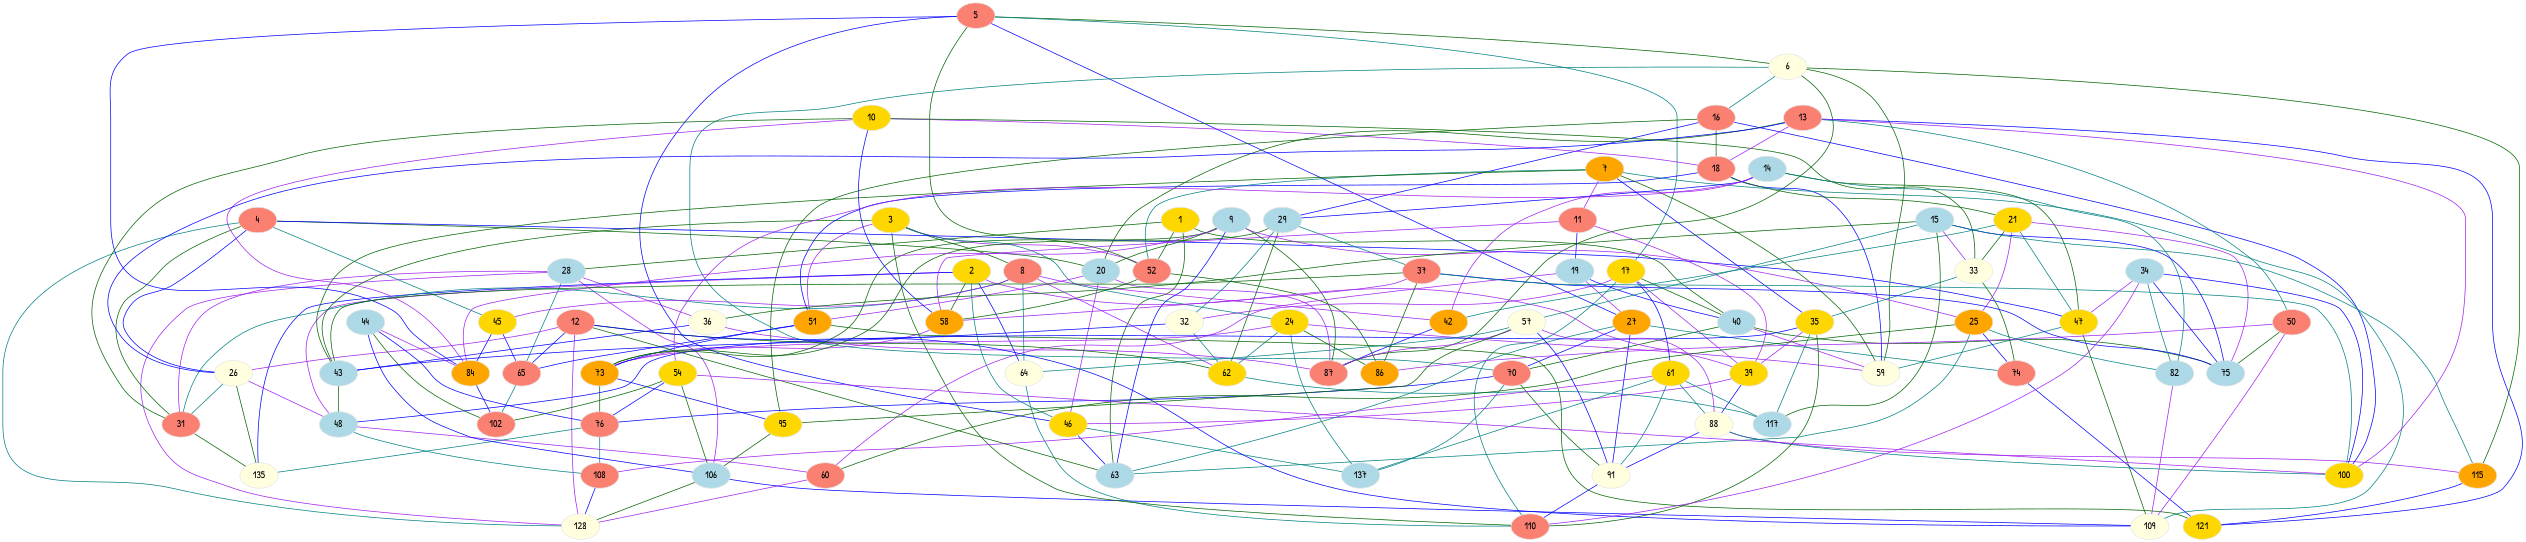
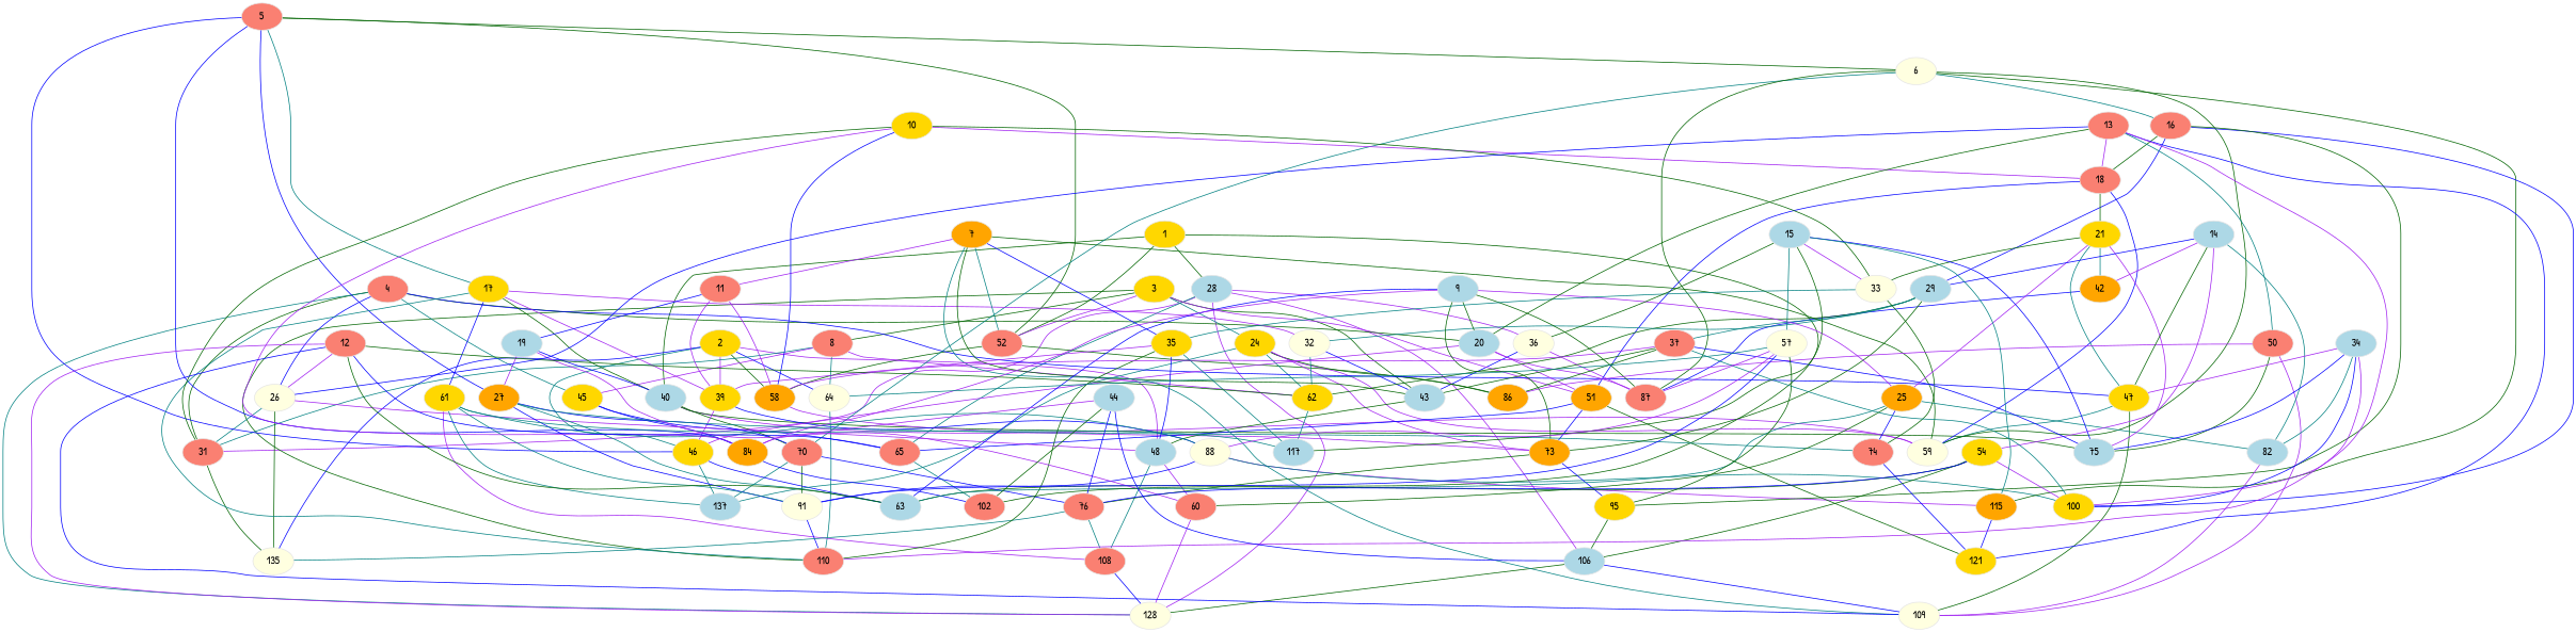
  graph {
    fontname="Patrick Hand"
    node [color=gray90 fillcolor=salmon fontname="Patrick Hand" style=filled]
    edge [color=darkgreen fontname="Patrick Hand"]
    28 [fillcolor=lightblue super="+78"]
    31 [super="+131"]
    128 [fillcolor=lightyellow super="+134"]
    65 [super="+93"]
    36 [fillcolor=lightyellow]
    106 [fillcolor=lightblue super="+120"]
    1 [fillcolor=gold]
    40 [fillcolor=lightblue super="+122"]
    52 [super="+68"]
    63 [fillcolor=lightblue super="+94"]
    59 [fillcolor=lightyellow super="+126"]
    70 [super="+104"]
    75 [fillcolor=lightblue super="+99"]
    58 [fillcolor=orange super="+118"]
    86 [fillcolor=orange]
    2 [fillcolor=gold super="+92"]
    39 [fillcolor=gold super="+85"]
    46 [fillcolor=gold super="+114"]
    48 [fillcolor=lightblue super="+101"]
    64 [fillcolor=lightyellow]
    135 [fillcolor=lightyellow]
    88 [fillcolor=lightyellow super="+132"]
    137 [fillcolor=lightblue]
    60
    108
    73 [fillcolor=orange super="+105"]
    110 [super="+136"]
    3 [fillcolor=gold super="+77"]
    8 [super="+103"]
    24 [fillcolor=gold super="+67"]
    43 [fillcolor=lightblue super="+89"]
    51 [fillcolor=orange super="+72"]
    45 [fillcolor=gold]
    42 [fillcolor=orange]
    62 [fillcolor=gold super="+107"]
    121 [fillcolor=gold]
    4 [super="+41"]
    20 [fillcolor=lightblue super="+133"]
    26 [fillcolor=lightyellow super="+71"]
    47 [fillcolor=gold super="+127"]
    87 [super="+96"]
    84 [fillcolor=orange super="+124"]
    109 [fillcolor=lightyellow super="+116"]
    5 [super="+66"]
    6 [fillcolor=lightyellow super="+123"]
    17 [fillcolor=gold super="+97"]
    27 [fillcolor=orange super="+53"]
    16 [super="+69"]
    115 [fillcolor=orange]
    32 [fillcolor=lightyellow]
    61 [fillcolor=gold super="+79"]
    74
    91 [fillcolor=lightyellow super="+130"]
    102
    18 [super="+22"]
    100 [fillcolor=gold super="+112"]
    29 [fillcolor=lightblue super="+81"]
    95 [fillcolor=gold]
    76 [super="+125"]
    7 [fillcolor=orange super="+111"]
    11
    35 [fillcolor=gold super="+56"]
    19 [fillcolor=lightblue]
    117 [fillcolor=lightblue]
    9 [fillcolor=lightblue super="+49"]
    25 [fillcolor=orange super="+38"]
    82 [fillcolor=lightblue]
    10 [fillcolor=gold super="+23"]
    33 [fillcolor=lightyellow super="+90"]
    21 [fillcolor=gold super="+83"]
    12 [super="+55"]
    13 [super="+30"]
    50
    14 [fillcolor=lightblue super="+119"]
    54 [fillcolor=gold super="+80"]
    37 [super="+129"]
    15 [fillcolor=lightblue super="+98"]
    57 [fillcolor=lightyellow super="+113"]
    34 [fillcolor=lightblue]
    44 [fillcolor=lightblue]
    28 -- 31 [color=purple]
    28 -- 128 [color=purple]
    28 -- 65 [color=teal]
    28 -- 36 [color=purple]
    28 -- 106 [color=purple]
    31 -- 135
    65 -- 102 [color=teal]
    36 -- 43 [color=blue]
    36 -- 87 [color=purple]
    106 -- 128
    106 -- 109 [color=blue]
    1 -- 28
    1 -- 40
    1 -- 52
    1 -- 63
    40 -- 59 [color=purple]
    40 -- 70
    40 -- 75
    52 -- 58
    52 -- 86
    70 -- 137 [color=teal]
    70 -- 91
    70 -- 76 [color=blue]
    58 -- 73 [color=purple]
    2 -- 58
    2 -- 39 [color=purple]
    2 -- 46 [color=teal]
    2 -- 48 [color=purple]
    2 -- 64 [color=blue]
    2 -- 135 [color=blue]
    39 -- 46 [color=purple]
    39 -- 88 [color=blue]
    46 -- 63 [color=blue]
    46 -- 137 [color=teal]
    48 -- 60 [color=purple]
    48 -- 108 [color=teal]
    64 -- 110 [color=teal]
    88 -- 115 [color=purple]
    88 -- 91 [color=blue]
    88 -- 100 [color=teal]
    60 -- 128 [color=purple]
    108 -- 128 [color=blue]
    73 -- 95 [color=blue]
    73 -- 76
    3 -- 52 [color=purple]
    3 -- 110
    3 -- 8
    3 -- 24 [color=teal]
    3 -- 43
    3 -- 51 [color=purple]
    8 -- 31 [color=teal]
    8 -- 64 [color=teal]
    8 -- 45 [color=purple]
-   8 -- 42 [color=purple]
    8 -- 62 [color=purple]
    24 -- 59 [color=purple]
    24 -- 86
    24 -- 137 [color=teal]
    24 -- 73 [color=purple]
    24 -- 62 [color=teal]
    43 -- 48
    51 -- 65 [color=blue]
    51 -- 73 [color=blue]
    51 -- 121
    45 -- 65 [color=blue]
    45 -- 84 [color=blue]
    42 -- 87 [color=blue]
    62 -- 117 [color=teal]
    4 -- 31
    4 -- 128 [color=teal]
    4 -- 45 [color=teal]
    4 -- 20
    4 -- 26 [color=blue]
    4 -- 47 [color=blue]
    20 -- 46 [color=purple]
    20 -- 51 [color=purple]
    20 -- 87 [color=purple]
    26 -- 31 [color=teal]
    26 -- 48 [color=purple]
    26 -- 135
    47 -- 59 [color=teal]
    47 -- 109
    84 -- 102 [color=blue]
    5 -- 52
    5 -- 46 [color=blue]
    5 -- 84 [color=blue]
    5 -- 6
    5 -- 17 [color=teal]
    5 -- 27 [color=blue]
    6 -- 59
    6 -- 70 [color=teal]
    6 -- 87
    6 -- 16 [color=teal]
    6 -- 115
    17 -- 40
    17 -- 39 [color=purple]
    17 -- 110 [color=teal]
    17 -- 32 [color=purple]
    17 -- 61 [color=blue]
    27 -- 63 [color=teal]
    27 -- 70 [color=blue]
    27 -- 74 [color=teal]
    27 -- 91 [color=blue]
    16 -- 18
    16 -- 100 [color=blue]
    16 -- 29 [color=blue]
    16 -- 95
    115 -- 121 [color=blue]
    32 -- 43 [color=blue]
    32 -- 62 [color=teal]
    61 -- 88 [color=teal]
    61 -- 137 [color=teal]
    61 -- 108 [color=purple]
    61 -- 91 [color=teal]
    61 -- 117 [color=teal]
    74 -- 121 [color=blue]
    91 -- 110 [color=blue]
    18 -- 59 [color=blue]
    18 -- 51 [color=blue]
    18 -- 21
    29 -- 73
    29 -- 62
    29 -- 32 [color=teal]
    29 -- 37 [color=teal]
    95 -- 106
    76 -- 135 [color=teal]
    76 -- 108 [color=teal]
    7 -- 52 [color=teal]
    7 -- 59
    7 -- 43
    7 -- 109 [color=teal]
    7 -- 11 [color=purple]
    7 -- 35 [color=blue]
    11 -- 58 [color=purple]
    11 -- 39 [color=purple]
    11 -- 19 [color=blue]
    35 -- 39 [color=purple]
    35 -- 48 [color=blue]
    35 -- 110
    35 -- 117 [color=teal]
    19 -- 40 [color=blue]
    19 -- 60 [color=purple]
    19 -- 27 [color=purple]
    9 -- 63 [color=blue]
    9 -- 73
    9 -- 20
    9 -- 87
    9 -- 84 [color=purple]
    9 -- 25 [color=purple]
    25 -- 63 [color=teal]
    25 -- 60
    25 -- 74 [color=blue]
    25 -- 82 [color=teal]
    82 -- 109 [color=purple]
    10 -- 31
    10 -- 58 [color=blue]
    10 -- 84 [color=purple]
    10 -- 18 [color=purple]
    10 -- 33 [weight=2]
    33 -- 74
    33 -- 35 [color=teal]
    21 -- 75 [color=purple]
    21 -- 42 [color=teal]
    21 -- 47 [color=teal]
    21 -- 25 [color=purple]
    21 -- 33
    12 -- 128 [color=purple]
    12 -- 65 [color=blue]
    12 -- 63
    12 -- 62
    12 -- 26 [color=purple]
    12 -- 109 [color=blue]
    13 -- 121 [color=blue]
    13 -- 20
    13 -- 26 [color=blue]
    13 -- 18 [color=purple]
    13 -- 100 [color=purple]
    13 -- 50 [color=teal]
    50 -- 75
    50 -- 86 [color=purple]
    50 -- 109 [color=purple]
    14 -- 42 [color=purple]
    14 -- 47
    14 -- 29 [color=blue]
    14 -- 82 [color=teal]
    14 -- 54 [color=purple weight=2]
    54 -- 106
    54 -- 102
    54 -- 100 [color=purple]
    54 -- 76 [color=blue]
    37 -- 75 [color=blue]
    37 -- 58 [color=purple]
    37 -- 86
    37 -- 43
    37 -- 100 [color=teal]
    15 -- 36
    15 -- 75 [color=blue]
    15 -- 115 [color=teal]
    15 -- 117
    15 -- 33 [color=purple]
    15 -- 57 [color=teal]
    57 -- 64 [color=teal]
    57 -- 88 [color=purple]
    57 -- 87 [color=purple]
    57 -- 91 [color=blue]
    57 -- 95
    34 -- 75 [color=blue]
    34 -- 110 [color=purple]
    34 -- 47 [color=purple]
    34 -- 100 [color=blue]
    34 -- 82 [color=teal]
    44 -- 106 [color=blue]
    44 -- 84 [color=purple]
    44 -- 102
    44 -- 76 [color=blue]
  }
